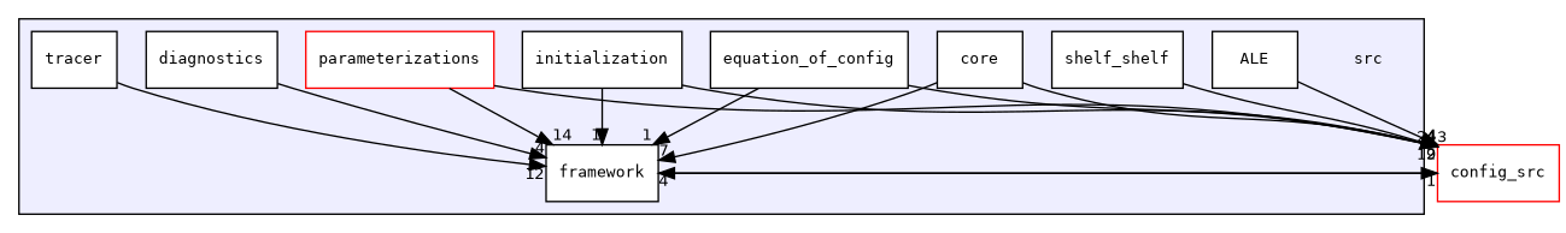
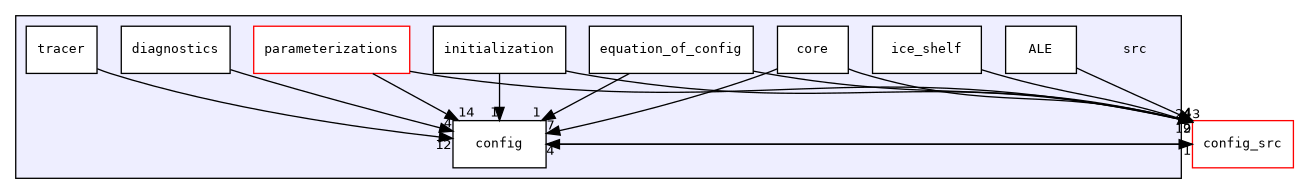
  digraph {
    compound=true
    fontname="DejaVu Sans Mono"
    node [fontname="DejaVu Sans Mono" fontsize=10 shape=box color=black fillcolor=white style=filled]
    edge [fontname="DejaVu Sans Mono" headlabel=4 labeldistance=1.5 labelfontname=Helvetica labelfontsize=10]
    n1 [label=src shape=plaintext color="" fillcolor="" style=""]
    n2 [label=ALE]
    n3 [label=core]
    n4 [label=diagnostics]
    n5 [label=equation_of_config]
-   n6 [label=framework]
-   n7 [label=shelf_shelf]
+   n6 [label=config]
+   n7 [label=ice_shelf]
    n8 [label=initialization]
    n9 [color=red label=parameterizations]
    n10 [label=tracer]
    n11 [color=red label=config_src]
    subgraph cluster_1 {
      bgcolor="#eeeeff"
      pencolor=black
      n1
      n2
      n3
      n4
      n5
      n6
      n7
      n8
      n9
      n10
    }
    n2 -> n11
    n3 -> n6 [headlabel=7]
    n3 -> n11 [headlabel=19]
    n4 -> n6
    n5 -> n6 [headlabel=1]
    n5 -> n11 [headlabel=3]
    n6 -> n11 [headlabel=1]
    n7 -> n11
    n8 -> n6 [headlabel=1]
    n8 -> n11 [headlabel=2]
    n9 -> n6 [headlabel=14]
    n9 -> n11 [headlabel=24]
    n10 -> n6 [headlabel=12]
    n11 -> n6
  }
